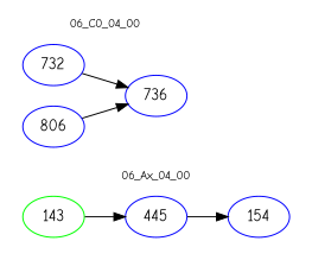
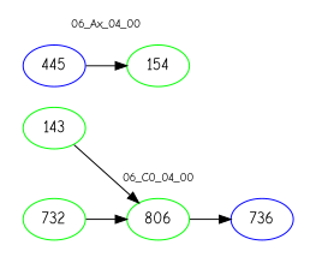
  digraph {
    fontname="Comic Neue"
    rankdir=LR
    node [color=blue fontname="Comic Neue"]
    edge [color=black fontname="Comic Neue"]
    n1 [color=green label=143]
    n2 [label=445]
-   n3 [label=154]
-   n4 [label=732]
+   n3 [color=green label=154]
+   n4 [color=green label=732]
    n5 [label=736]
-   n6 [label=806]
+   n6 [color=green label=806]
    subgraph cluster_1 {
      color=white
      fontsize=10
      label="06_Ax_04_00"
      n1
      n2
      n3
    }
    subgraph cluster_2 {
      color=white
      fontsize=10
      label="06_C0_04_00"
      n4
      n5
      n6
    }
-   n1 -> n2
+   n1 -> n6
    n2 -> n3
-   n4 -> n5
+   n4 -> n6
    n6 -> n5
  }
